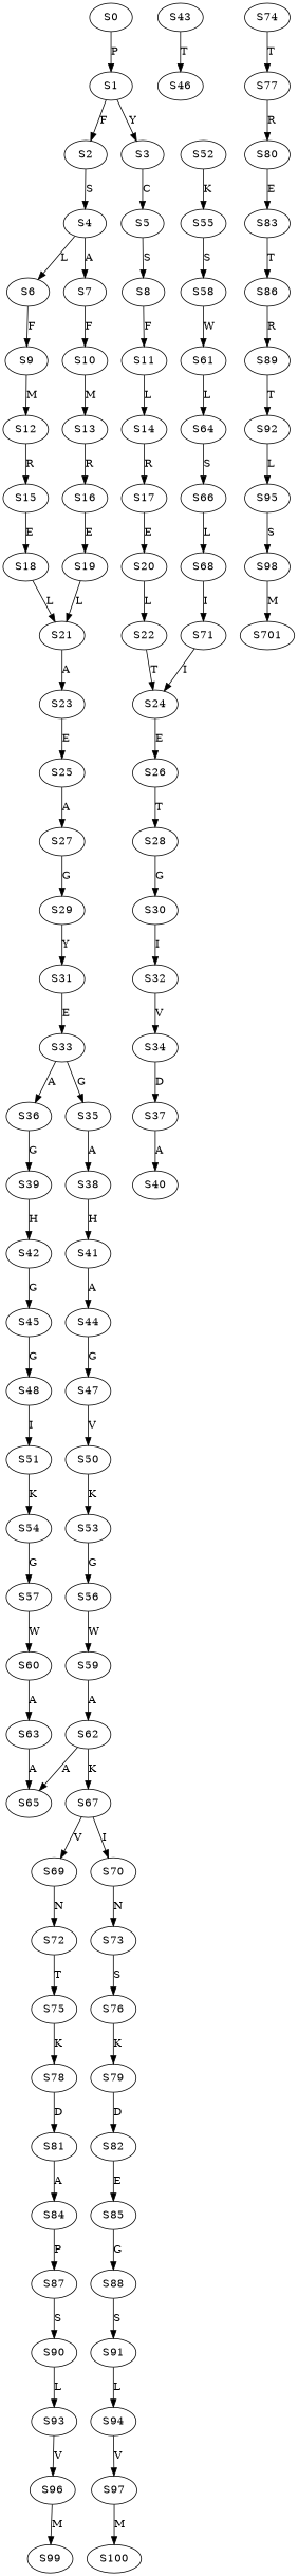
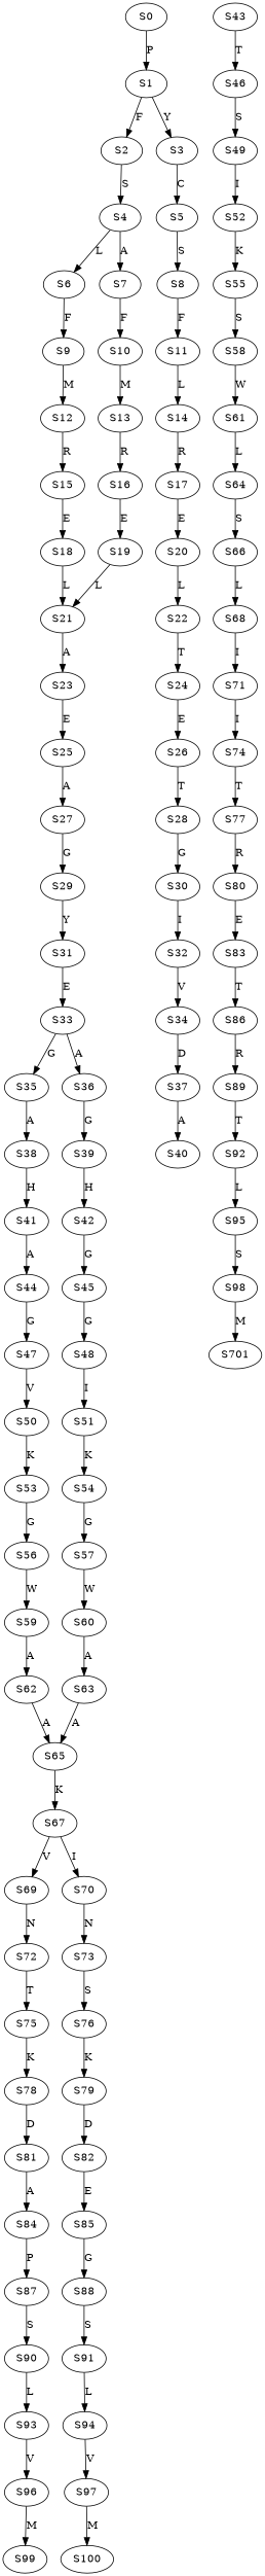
  strict digraph {
    S0
    S1
    S2
    S3
    S4
    S5
    S6
    S7
    S8
    S9
    S10
    S11
    S12
    S13
    S14
    S15
    S16
    S17
    S18
    S19
    S20
    S21
    S22
    S23
    S24
    S25
    S26
    S27
    S28
    S29
    S30
    S31
    S32
    S33
    S34
    S35
    S36
    S37
    S38
    S39
    S40
    S41
    S42
    S44
    S45
    S43
    S46
    S47
    S48
+   S49
    S50
    S51
    S52
    S53
    S54
    S55
    S56
    S57
    S58
    S59
    S60
    S61
    S62
    S63
    S64
    S65
    S66
    S67
    S68
    S69
    S70
    S71
    S72
    S73
    S74
    S75
    S76
    S77
    S78
    S79
    S80
    S81
    S82
    S83
    S84
    S85
    S86
    S87
    S88
    S89
    S90
    S91
    S92
    S93
    S94
    S95
    S96
    S97
    S98
    S99
    S100
    n102 [label=S701]
    S0 -> S1 [label=P]
    S1 -> S2 [label=F]
    S1 -> S3 [label=Y]
    S2 -> S4 [label=S]
    S3 -> S5 [label=C]
    S4 -> S6 [label=L]
    S4 -> S7 [label=A]
    S5 -> S8 [label=S]
    S6 -> S9 [label=F]
    S7 -> S10 [label=F]
    S8 -> S11 [label=F]
    S9 -> S12 [label=M]
    S10 -> S13 [label=M]
    S11 -> S14 [label=L]
    S12 -> S15 [label=R]
    S13 -> S16 [label=R]
    S14 -> S17 [label=R]
    S15 -> S18 [label=E]
    S16 -> S19 [label=E]
    S17 -> S20 [label=E]
    S18 -> S21 [label=L]
    S19 -> S21 [label=L]
    S20 -> S22 [label=L]
    S21 -> S23 [label=A]
    S22 -> S24 [label=T]
    S23 -> S25 [label=E]
    S24 -> S26 [label=E]
    S25 -> S27 [label=A]
    S26 -> S28 [label=T]
    S27 -> S29 [label=G]
    S28 -> S30 [label=G]
    S29 -> S31 [label=Y]
    S30 -> S32 [label=I]
    S31 -> S33 [label=E]
    S32 -> S34 [label=V]
    S33 -> S35 [label=G]
    S33 -> S36 [label=A]
    S34 -> S37 [label=D]
    S35 -> S38 [label=A]
    S36 -> S39 [label=G]
    S37 -> S40 [label=A]
    S38 -> S41 [label=H]
    S39 -> S42 [label=H]
    S41 -> S44 [label=A]
    S42 -> S45 [label=G]
    S44 -> S47 [label=G]
    S45 -> S48 [label=G]
    S43 -> S46 [label=T]
+   S46 -> S49 [label=S]
    S47 -> S50 [label=V]
    S48 -> S51 [label=I]
+   S49 -> S52 [label=I]
    S50 -> S53 [label=K]
    S51 -> S54 [label=K]
    S52 -> S55 [label=K]
    S53 -> S56 [label=G]
    S54 -> S57 [label=G]
    S55 -> S58 [label=S]
    S56 -> S59 [label=W]
    S57 -> S60 [label=W]
    S58 -> S61 [label=W]
    S59 -> S62 [label=A]
    S60 -> S63 [label=A]
    S61 -> S64 [label=L]
    S62 -> S65 [label=A]
    S63 -> S65 [label=A]
    S64 -> S66 [label=S]
-   S62 -> S67 [label=K]
+   S65 -> S67 [label=K]
    S66 -> S68 [label=L]
    S67 -> S69 [label=V]
    S67 -> S70 [label=I]
    S68 -> S71 [label=I]
    S69 -> S72 [label=N]
    S70 -> S73 [label=N]
-   S71 -> S24 [label=I]
+   S71 -> S74 [label=I]
    S72 -> S75 [label=T]
    S73 -> S76 [label=S]
    S74 -> S77 [label=T]
    S75 -> S78 [label=K]
    S76 -> S79 [label=K]
    S77 -> S80 [label=R]
    S78 -> S81 [label=D]
    S79 -> S82 [label=D]
    S80 -> S83 [label=E]
    S81 -> S84 [label=A]
    S82 -> S85 [label=E]
    S83 -> S86 [label=T]
    S84 -> S87 [label=P]
    S85 -> S88 [label=G]
    S86 -> S89 [label=R]
    S87 -> S90 [label=S]
    S88 -> S91 [label=S]
    S89 -> S92 [label=T]
    S90 -> S93 [label=L]
    S91 -> S94 [label=L]
    S92 -> S95 [label=L]
    S93 -> S96 [label=V]
    S94 -> S97 [label=V]
    S95 -> S98 [label=S]
    S96 -> S99 [label=M]
    S97 -> S100 [label=M]
    S98 -> n102 [label=M]
  }
